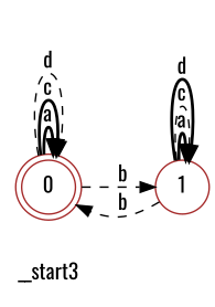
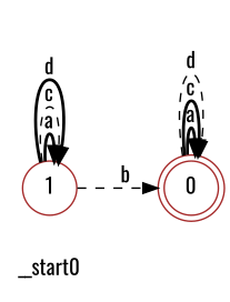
  digraph {
    fontname=Oswald
    rankdir=LR
    node [color=brown fontname=Oswald fillcolor=white]
    edge [fontname=Oswald style=bold]
-   __start0 [color=black shape=none label=__start3 fillcolor=""]
+   __start0 [color=black shape=none fillcolor=""]
    n2 [label=0 shape=doublecircle style="rounded,filled"]
    n3 [label=1 shape=circle style=filled]
    n2 -> n2 [label=a]
    n2 -> n2 [label=c]
    n2 -> n2 [label=d style=dashed]
-   n2 -> n3 [label=b style=dashed]
    n3 -> n2 [label=b style=dashed]
    n3 -> n3 [label=a]
    n3 -> n3 [label=c style=dashed]
    n3 -> n3 [label=d]
  }
